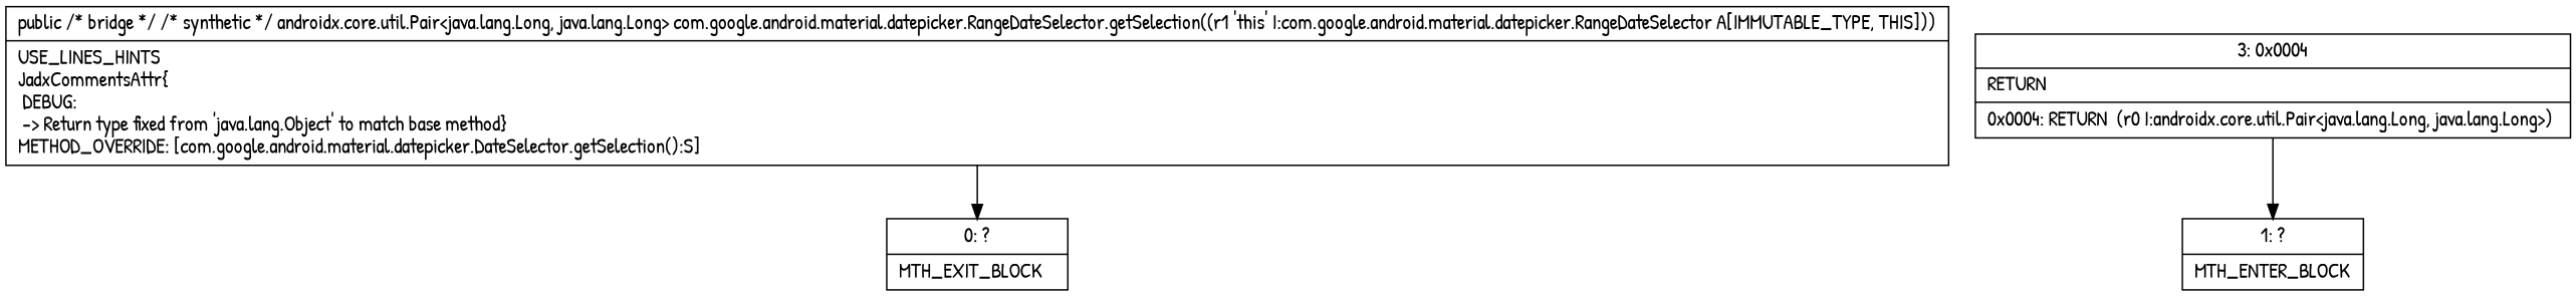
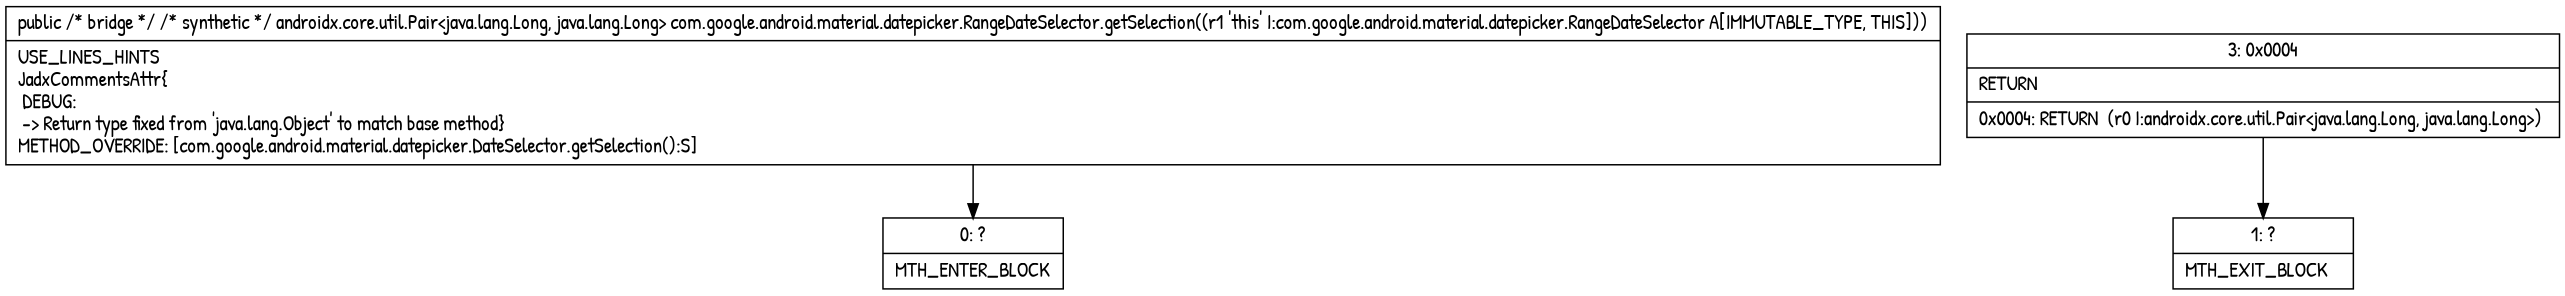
  digraph {
    fontname="Patrick Hand"
    node [fontname="Patrick Hand" shape=record]
    edge [fontname="Patrick Hand"]
-   n1 [label="{0\:\ ?|MTH_EXIT_BLOCK\l}"]
+   n1 [label="{0\:\ ?|MTH_ENTER_BLOCK\l}"]
    n2 [label="{3\:\ 0x0004|RETURN\l|0x0004: RETURN  (r0 I:androidx.core.util.Pair\<java.lang.Long, java.lang.Long\>) \l}"]
-   n3 [label="{1\:\ ?|MTH_ENTER_BLOCK\l}"]
+   n3 [label="{1\:\ ?|MTH_EXIT_BLOCK\l}"]
    n4 [label="{public \/* bridge *\/ \/* synthetic *\/ androidx.core.util.Pair\<java.lang.Long, java.lang.Long\> com.google.android.material.datepicker.RangeDateSelector.getSelection((r1 'this' I:com.google.android.material.datepicker.RangeDateSelector A[IMMUTABLE_TYPE, THIS]))  | USE_LINES_HINTS\lJadxCommentsAttr\{\l DEBUG: \l \-\> Return type fixed from 'java.lang.Object' to match base method\}\lMETHOD_OVERRIDE: [com.google.android.material.datepicker.DateSelector.getSelection():S]\l}"]
    n2 -> n3
    n4 -> n1
  }
